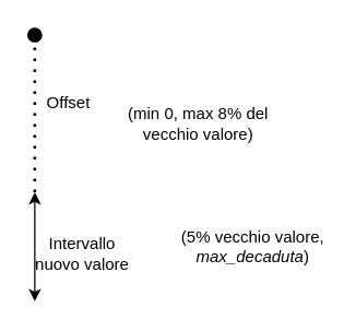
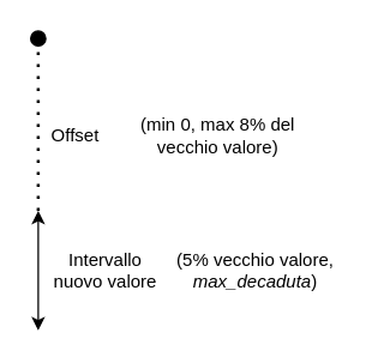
  <mxCell id="0" />
  <mxCell id="1" parent="0" />
  <mxCell id="2" value="" style="ellipse;whiteSpace=wrap;html=1;fillColor=#000000;" parent="1" vertex="1"><mxGeometry x="20" y="20" width="10" height="10" as="geometry" /></mxCell>
  <mxCell id="3" value="" style="endArrow=none;dashed=1;html=1;dashPattern=1 3;strokeWidth=2;entryX=0.5;entryY=1;entryDx=0;entryDy=0;" parent="1" target="2" edge="1"><mxGeometry width="50" height="50" relative="1" as="geometry"><mxPoint x="25" y="140" as="sourcePoint" /><mxPoint x="70" y="90" as="targetPoint" /></mxGeometry></mxCell>
  <mxCell id="4" value="" style="endArrow=classic;startArrow=classic;html=1;" parent="1" edge="1"><mxGeometry width="50" height="50" relative="1" as="geometry"><mxPoint x="25" y="220" as="sourcePoint" /><mxPoint x="25" y="140" as="targetPoint" /></mxGeometry></mxCell>
- <mxCell id="5" value="Offset" style="text;html=1;strokeColor=none;fillColor=none;align=center;verticalAlign=middle;whiteSpace=wrap;rounded=0;" parent="1" vertex="1"><mxGeometry x="30" y="65" width="40" height="20" as="geometry" /></mxCell>
- <mxCell id="6" value="Intervallo nuovo valore" style="text;html=1;strokeColor=none;fillColor=none;align=center;verticalAlign=middle;whiteSpace=wrap;rounded=0;" parent="1" vertex="1"><mxGeometry x="20" y="165" width="80" height="40" as="geometry" /></mxCell>
- <mxCell id="7" value="(5% vecchio valore, &lt;i&gt;max_decaduta&lt;/i&gt;)" style="text;html=1;strokeColor=none;fillColor=none;align=center;verticalAlign=middle;whiteSpace=wrap;rounded=0;" parent="1" vertex="1"><mxGeometry x="125" y="170" width="120" height="20" as="geometry" /></mxCell>
+ <mxCell id="5" value="Offset" style="text;html=1;strokeColor=none;fillColor=none;align=center;verticalAlign=middle;whiteSpace=wrap;rounded=0;" parent="1" vertex="1"><mxGeometry x="30" y="80" width="40" height="20" as="geometry" /></mxCell>
+ <mxCell id="6" value="Intervallo nuovo valore" style="text;html=1;strokeColor=none;fillColor=none;align=center;verticalAlign=middle;whiteSpace=wrap;rounded=0;" parent="1" vertex="1"><mxGeometry x="30" y="160" width="80" height="40" as="geometry" /></mxCell>
+ <mxCell id="7" value="(5% vecchio valore, &lt;i&gt;max_decaduta&lt;/i&gt;)" style="text;html=1;strokeColor=none;fillColor=none;align=center;verticalAlign=middle;whiteSpace=wrap;rounded=0;" parent="1" vertex="1"><mxGeometry x="110" y="170" width="120" height="20" as="geometry" /></mxCell>
  <mxCell id="8" value="(min 0, max 8% del vecchio valore)" style="text;html=1;strokeColor=none;fillColor=none;align=center;verticalAlign=middle;whiteSpace=wrap;rounded=0;" parent="1" vertex="1"><mxGeometry x="85" y="65" width="120" height="50" as="geometry" /></mxCell>
